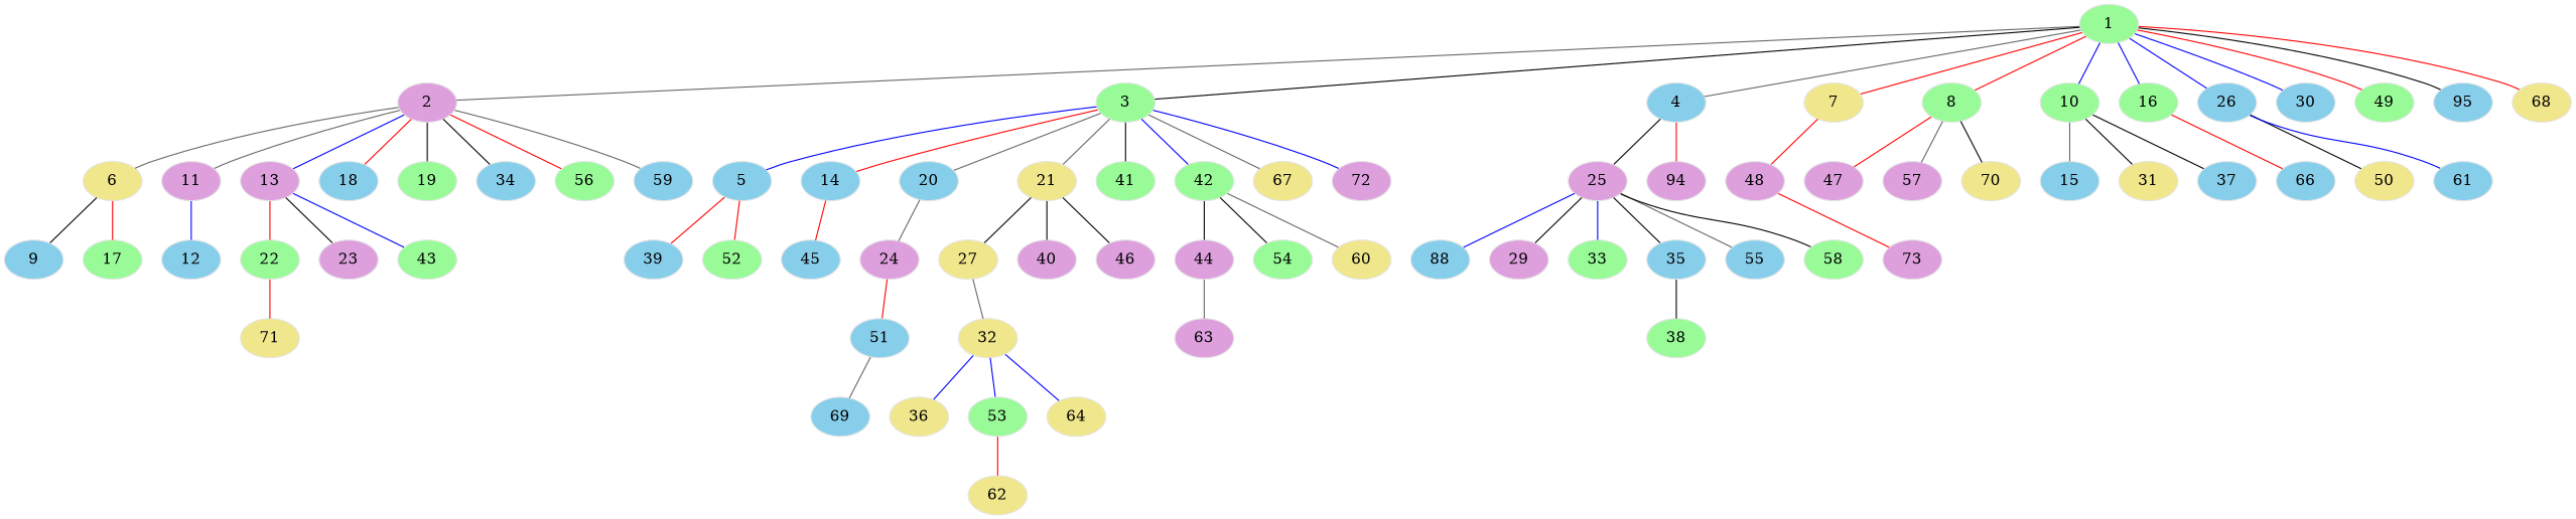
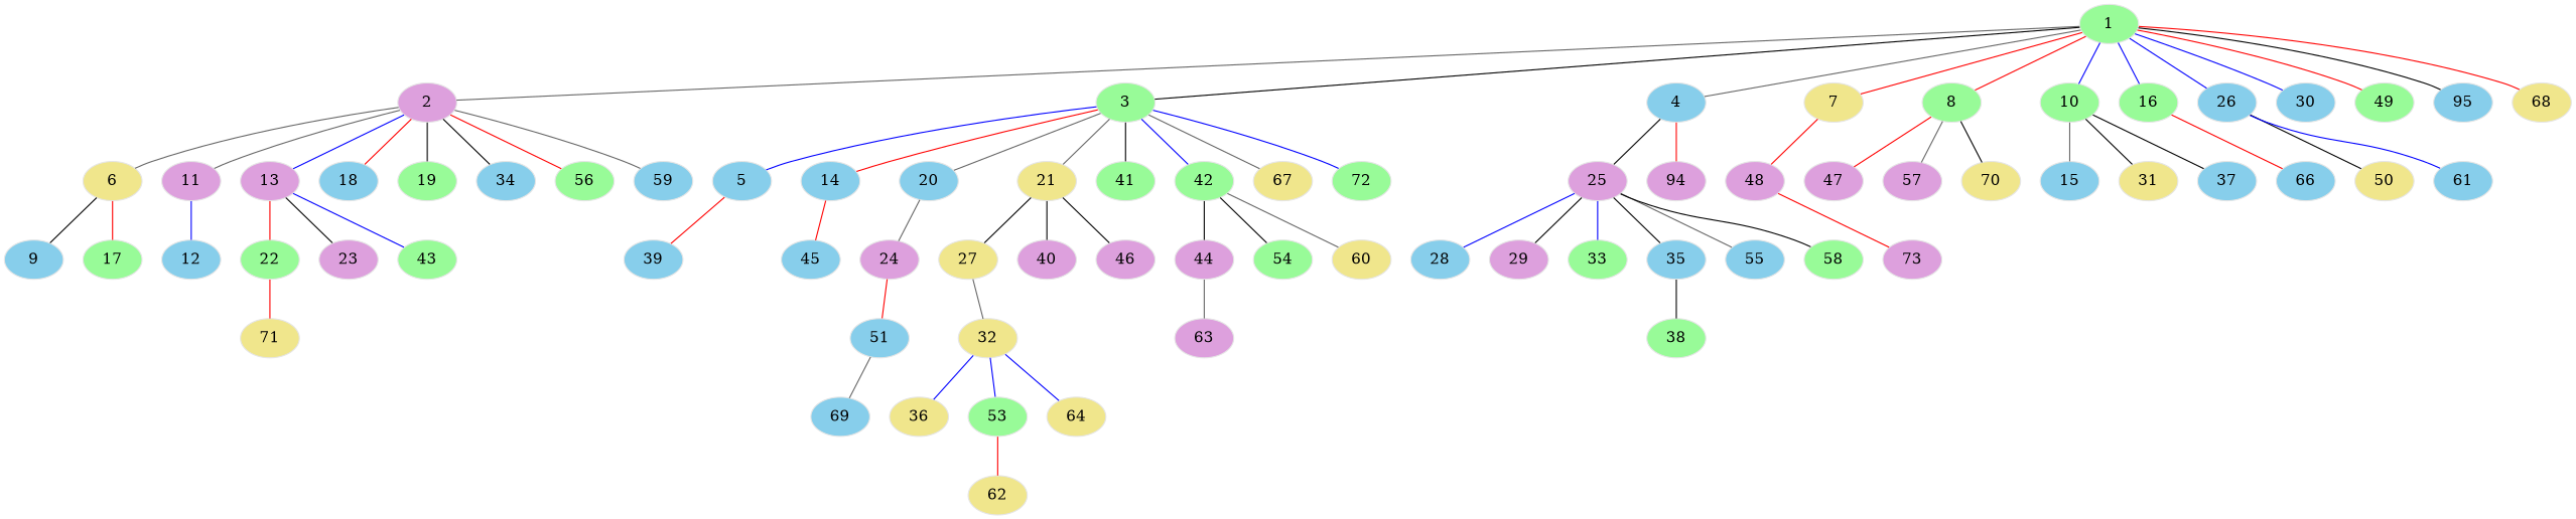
  graph {
    node [color=gray90 fillcolor=skyblue style=filled]
    edge [color=black]
    1 [fillcolor=palegreen]
    2 [fillcolor=plum]
    3 [fillcolor=palegreen]
    4
    7 [fillcolor=khaki]
    8 [fillcolor=palegreen]
    10 [fillcolor=palegreen]
    16 [fillcolor=palegreen]
    26
    30
    49 [fillcolor=palegreen]
    n12 [label=95]
    68 [fillcolor=khaki]
    6 [fillcolor=khaki]
    11 [fillcolor=plum]
    13 [fillcolor=plum]
    18
    19 [fillcolor=palegreen]
    34
    56 [fillcolor=palegreen]
    59
    5
    14
    20
    21 [fillcolor=khaki]
    41 [fillcolor=palegreen]
    42 [fillcolor=palegreen]
    67 [fillcolor=khaki]
-   72 [fillcolor=plum]
+   72 [fillcolor=palegreen]
    25 [fillcolor=plum]
    n31 [fillcolor=plum label=94]
    48 [fillcolor=plum]
    47 [fillcolor=plum]
    57 [fillcolor=plum]
    70 [fillcolor=khaki]
    15
    31 [fillcolor=khaki]
    37
    66
    50 [fillcolor=khaki]
    61
    9
    17 [fillcolor=palegreen]
    12
    22 [fillcolor=palegreen]
    23 [fillcolor=plum]
    43 [fillcolor=palegreen]
    39
-   52 [fillcolor=palegreen]
    45
    24 [fillcolor=plum]
    27 [fillcolor=khaki]
    40 [fillcolor=plum]
    46 [fillcolor=plum]
    44 [fillcolor=plum]
    54 [fillcolor=palegreen]
    60 [fillcolor=khaki]
-   28 [label=88]
+   28
    29 [fillcolor=plum]
    33 [fillcolor=palegreen]
    35
    55
    58 [fillcolor=palegreen]
    73 [fillcolor=plum]
    71 [fillcolor=khaki]
    51
    32 [fillcolor=khaki]
    69
    38 [fillcolor=palegreen]
    36 [fillcolor=khaki]
    53 [fillcolor=palegreen]
    64 [fillcolor=khaki]
    62 [fillcolor=khaki]
    63 [fillcolor=plum]
    1 -- 2 [color=gray40]
    1 -- 3
    1 -- 4 [color=gray40]
    1 -- 7 [color=red]
    1 -- 8 [color=red]
    1 -- 10 [color=blue]
    1 -- 16 [color=blue]
    1 -- 26 [color=blue]
    1 -- 30 [color=blue]
    1 -- 49 [color=red]
    1 -- n12
    1 -- 68 [color=red]
    2 -- 6 [color=gray40]
    2 -- 11 [color=gray40]
    2 -- 13 [color=blue]
    2 -- 18 [color=red]
    2 -- 19
    2 -- 34
    2 -- 56 [color=red]
    2 -- 59 [color=gray40]
    3 -- 5 [color=blue]
    3 -- 14 [color=red]
    3 -- 20 [color=gray40]
    3 -- 21 [color=gray40]
    3 -- 41
    3 -- 42 [color=blue]
    3 -- 67 [color=gray40]
    3 -- 72 [color=blue]
    4 -- 25
    4 -- n31 [color=red]
    7 -- 48 [color=red]
    8 -- 47 [color=red]
    8 -- 57 [color=gray40]
    8 -- 70
    10 -- 15 [color=gray40]
    10 -- 31
    10 -- 37
    16 -- 66 [color=red]
    26 -- 50
    26 -- 61 [color=blue]
    6 -- 9
    6 -- 17 [color=red]
    11 -- 12 [color=blue]
    13 -- 22 [color=red]
    13 -- 23
    13 -- 43 [color=blue]
    5 -- 39 [color=red]
-   5 -- 52 [color=red]
    14 -- 45 [color=red]
    20 -- 24 [color=gray40]
    21 -- 27
    21 -- 40
    21 -- 46
    42 -- 44
    42 -- 54
    42 -- 60 [color=gray40]
    25 -- 28 [color=blue]
    25 -- 29
    25 -- 33 [color=blue]
    25 -- 35
    25 -- 55 [color=gray40]
    25 -- 58
    48 -- 73 [color=red]
    22 -- 71 [color=red]
    24 -- 51 [color=red]
    27 -- 32 [color=gray40]
    44 -- 63 [color=gray40]
    35 -- 38
    51 -- 69 [color=gray40]
    32 -- 36 [color=blue]
    32 -- 53 [color=blue]
    32 -- 64 [color=blue]
    53 -- 62 [color=red]
  }
